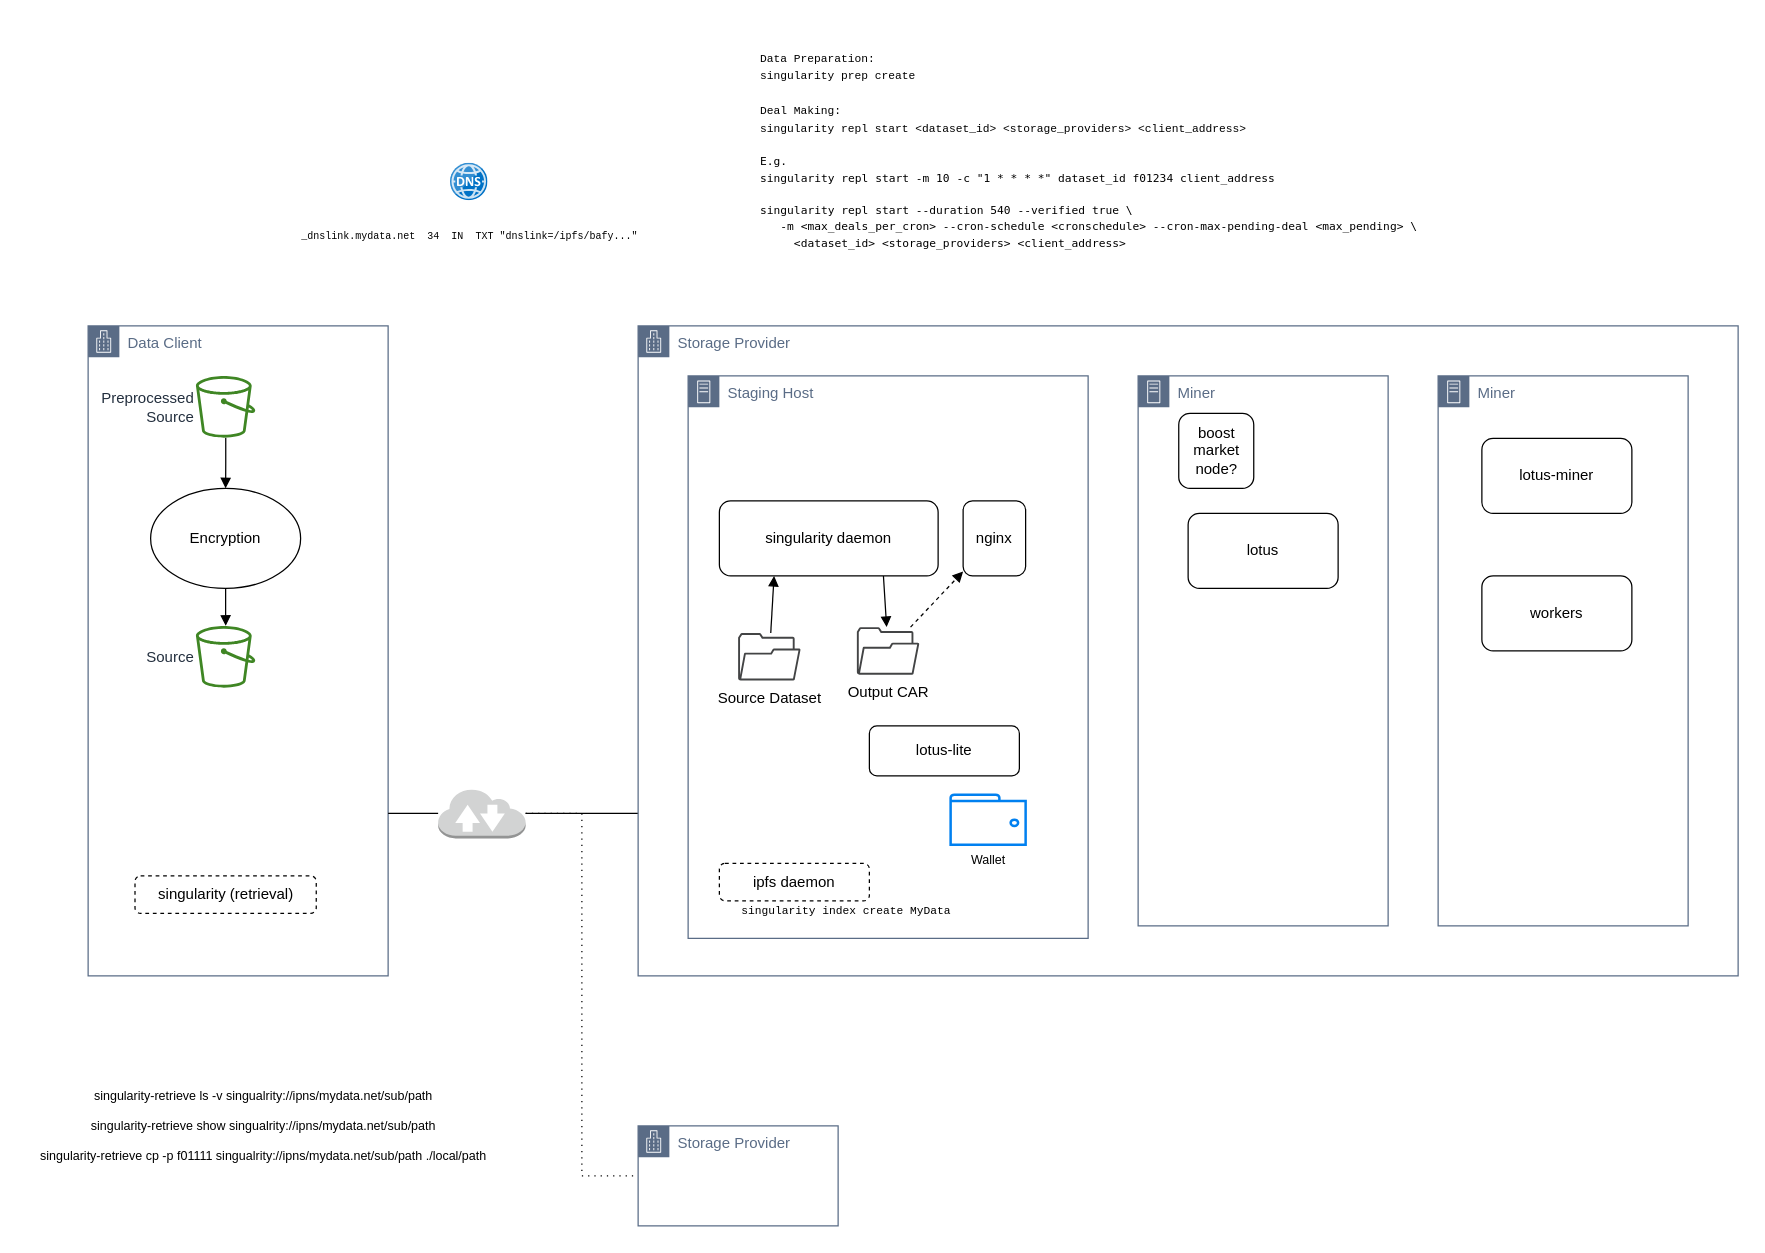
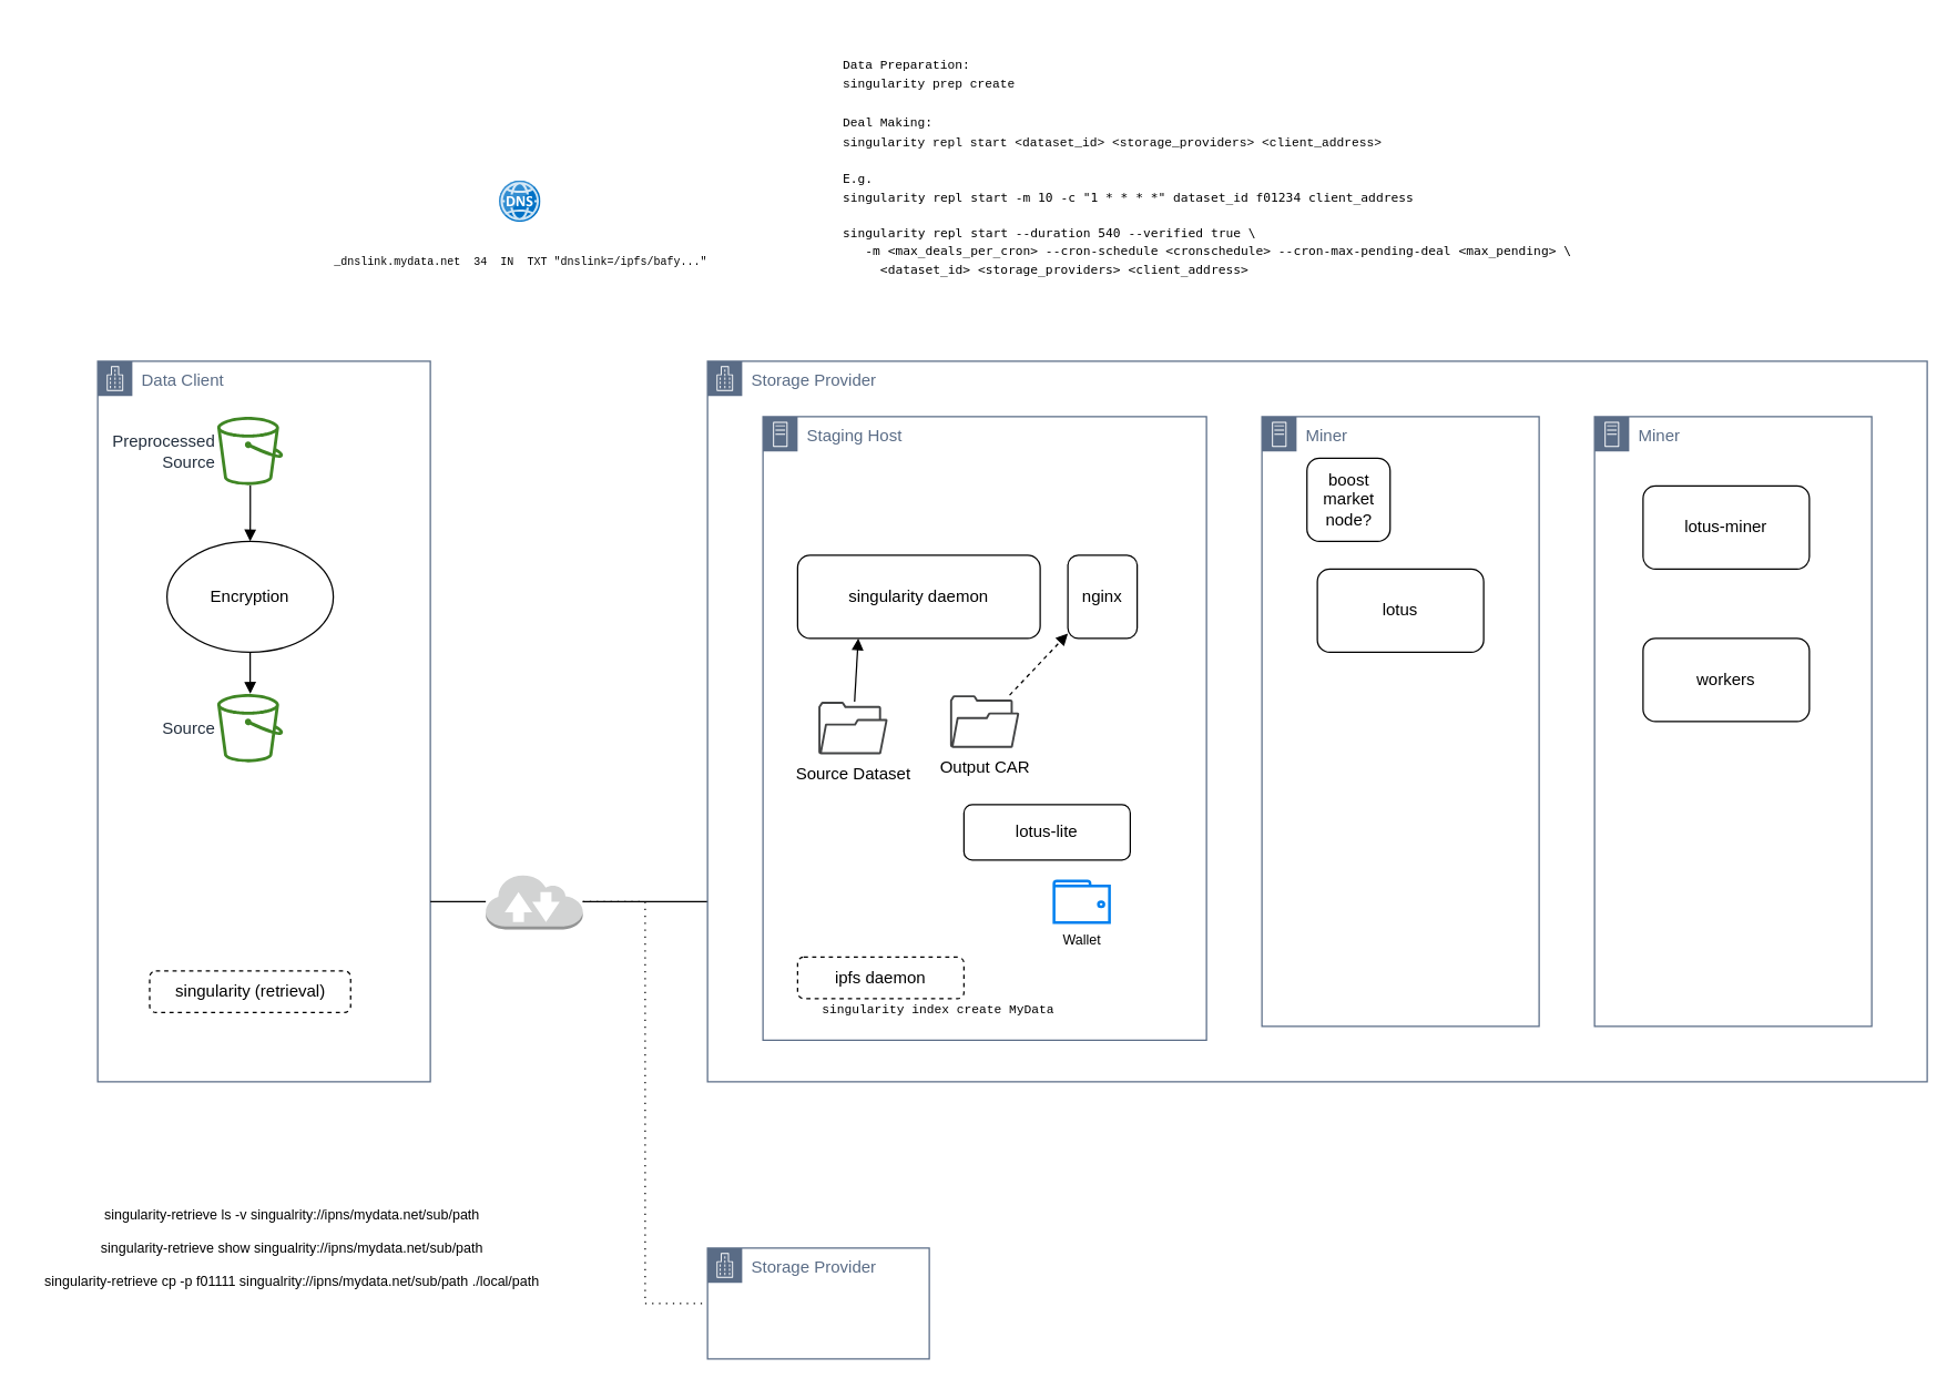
  <mxCell id="0" />
  <mxCell id="1" parent="0" />
  <mxCell id="2" style="edgeStyle=orthogonalEdgeStyle;rounded=0;orthogonalLoop=1;jettySize=auto;html=1;entryX=0;entryY=0.75;entryDx=0;entryDy=0;endArrow=none;endFill=0;startArrow=none;" parent="1" source="30" target="10" edge="1"><mxGeometry relative="1" as="geometry" /></mxCell>
  <mxCell id="3" value="Data Client" style="points=[[0,0],[0.25,0],[0.5,0],[0.75,0],[1,0],[1,0.25],[1,0.5],[1,0.75],[1,1],[0.75,1],[0.5,1],[0.25,1],[0,1],[0,0.75],[0,0.5],[0,0.25]];outlineConnect=0;gradientColor=none;html=1;whiteSpace=wrap;fontSize=12;fontStyle=0;container=1;pointerEvents=0;collapsible=0;recursiveResize=0;shape=mxgraph.aws4.group;grIcon=mxgraph.aws4.group_corporate_data_center;strokeColor=#5A6C86;fillColor=none;verticalAlign=top;align=left;spacingLeft=30;fontColor=#5A6C86;dashed=0;" parent="1" vertex="1"><mxGeometry x="70" y="260" width="240" height="520" as="geometry" /></mxCell>
  <mxCell id="4" style="edgeStyle=orthogonalEdgeStyle;rounded=0;orthogonalLoop=1;jettySize=auto;html=1;endArrow=block;endFill=1;" parent="3" source="5" target="8" edge="1"><mxGeometry relative="1" as="geometry" /></mxCell>
  <mxCell id="5" value="Encryption" style="ellipse;whiteSpace=wrap;html=1;" parent="3" vertex="1"><mxGeometry x="50" y="130" width="120" height="80" as="geometry" /></mxCell>
  <mxCell id="6" style="edgeStyle=orthogonalEdgeStyle;rounded=0;orthogonalLoop=1;jettySize=auto;html=1;endArrow=block;endFill=1;" parent="3" source="7" target="5" edge="1"><mxGeometry relative="1" as="geometry" /></mxCell>
  <mxCell id="7" value="Preprocessed &lt;br&gt;Source" style="sketch=0;outlineConnect=0;fontColor=#232F3E;gradientColor=none;fillColor=#3F8624;strokeColor=none;dashed=0;verticalLabelPosition=middle;verticalAlign=middle;align=right;html=1;fontSize=12;fontStyle=0;aspect=fixed;pointerEvents=1;shape=mxgraph.aws4.bucket;labelPosition=left;" parent="3" vertex="1"><mxGeometry x="86.25" y="40" width="47.5" height="49.4" as="geometry" /></mxCell>
  <mxCell id="8" value="Source" style="sketch=0;outlineConnect=0;fontColor=#232F3E;gradientColor=none;fillColor=#3F8624;strokeColor=none;dashed=0;verticalLabelPosition=middle;verticalAlign=middle;align=right;html=1;fontSize=12;fontStyle=0;aspect=fixed;pointerEvents=1;shape=mxgraph.aws4.bucket;labelPosition=left;" parent="3" vertex="1"><mxGeometry x="86.25" y="240" width="47.5" height="49.4" as="geometry" /></mxCell>
  <mxCell id="9" value="singularity (retrieval)" style="rounded=1;whiteSpace=wrap;html=1;dashed=1;" parent="3" vertex="1"><mxGeometry x="37.5" y="440" width="145" height="30" as="geometry" /></mxCell>
  <mxCell id="10" value="Storage Provider" style="points=[[0,0],[0.25,0],[0.5,0],[0.75,0],[1,0],[1,0.25],[1,0.5],[1,0.75],[1,1],[0.75,1],[0.5,1],[0.25,1],[0,1],[0,0.75],[0,0.5],[0,0.25]];outlineConnect=0;gradientColor=none;html=1;whiteSpace=wrap;fontSize=12;fontStyle=0;container=1;pointerEvents=0;collapsible=0;recursiveResize=0;shape=mxgraph.aws4.group;grIcon=mxgraph.aws4.group_corporate_data_center;strokeColor=#5A6C86;fillColor=none;verticalAlign=top;align=left;spacingLeft=30;fontColor=#5A6C86;dashed=0;" parent="1" vertex="1"><mxGeometry x="510" y="260" width="880" height="520" as="geometry" /></mxCell>
  <mxCell id="11" value="Staging Host" style="points=[[0,0],[0.25,0],[0.5,0],[0.75,0],[1,0],[1,0.25],[1,0.5],[1,0.75],[1,1],[0.75,1],[0.5,1],[0.25,1],[0,1],[0,0.75],[0,0.5],[0,0.25]];outlineConnect=0;gradientColor=none;html=1;whiteSpace=wrap;fontSize=12;fontStyle=0;container=1;pointerEvents=0;collapsible=0;recursiveResize=0;shape=mxgraph.aws4.group;grIcon=mxgraph.aws4.group_on_premise;strokeColor=#5A6C86;fillColor=none;verticalAlign=top;align=left;spacingLeft=30;fontColor=#5A6C86;dashed=0;" parent="10" vertex="1"><mxGeometry x="40" y="40" width="320" height="450" as="geometry" /></mxCell>
  <mxCell id="12" style="edgeStyle=none;rounded=0;orthogonalLoop=1;jettySize=auto;html=1;entryX=0.25;entryY=1;entryDx=0;entryDy=0;fontSize=10;fontColor=#000000;endArrow=block;endFill=1;" parent="11" source="13" target="15" edge="1"><mxGeometry relative="1" as="geometry" /></mxCell>
  <mxCell id="13" value="Source Dataset" style="sketch=0;pointerEvents=1;shadow=0;dashed=0;html=1;strokeColor=none;fillColor=#434445;aspect=fixed;labelPosition=center;verticalLabelPosition=bottom;verticalAlign=top;align=center;outlineConnect=0;shape=mxgraph.vvd.folder;" parent="11" vertex="1"><mxGeometry x="40" y="205.7" width="50" height="38" as="geometry" /></mxCell>
- <mxCell id="14" style="edgeStyle=none;rounded=0;orthogonalLoop=1;jettySize=auto;html=1;fontSize=10;fontColor=#000000;endArrow=block;endFill=1;exitX=0.75;exitY=1;exitDx=0;exitDy=0;" parent="11" source="15" target="17" edge="1"><mxGeometry relative="1" as="geometry" /></mxCell>
  <mxCell id="15" value="singularity daemon" style="rounded=1;whiteSpace=wrap;html=1;" parent="11" vertex="1"><mxGeometry x="25" y="100" width="175" height="60" as="geometry" /></mxCell>
  <mxCell id="16" style="edgeStyle=none;rounded=0;orthogonalLoop=1;jettySize=auto;html=1;fontSize=10;fontColor=#000000;endArrow=block;endFill=1;dashed=1;" parent="11" source="17" target="18" edge="1"><mxGeometry relative="1" as="geometry" /></mxCell>
  <mxCell id="17" value="Output CAR" style="sketch=0;pointerEvents=1;shadow=0;dashed=0;html=1;strokeColor=none;fillColor=#434445;aspect=fixed;labelPosition=center;verticalLabelPosition=bottom;verticalAlign=top;align=center;outlineConnect=0;shape=mxgraph.vvd.folder;" parent="11" vertex="1"><mxGeometry x="135" y="201" width="50" height="38" as="geometry" /></mxCell>
  <mxCell id="18" value="nginx" style="rounded=1;whiteSpace=wrap;html=1;" parent="11" vertex="1"><mxGeometry x="220" y="100" width="50" height="60" as="geometry" /></mxCell>
  <mxCell id="19" value="ipfs daemon" style="rounded=1;whiteSpace=wrap;html=1;dashed=1;" parent="11" vertex="1"><mxGeometry x="25" y="390" width="120" height="30" as="geometry" /></mxCell>
  <mxCell id="20" value="&lt;meta charset=&quot;utf-8&quot; style=&quot;font-size: 9px;&quot;&gt;&lt;pre style=&quot;box-sizing: border-box; font-family: ui-monospace, SFMono-Regular, &amp;quot;SF Mono&amp;quot;, Menlo, Consolas, &amp;quot;Liberation Mono&amp;quot;, monospace; font-size: 9px; margin-top: 0px; margin-bottom: 0px; overflow-wrap: normal; padding: 16px; overflow: auto; line-height: 1.45; background-color: var(--color-canvas-subtle); border-radius: 6px; word-break: normal;&quot;&gt;singularity index create MyData&lt;/pre&gt;&lt;div style=&quot;font-size: 9px;&quot;&gt;&lt;br style=&quot;color: rgb(201, 209, 217); font-family: -apple-system, &amp;quot;system-ui&amp;quot;, &amp;quot;Segoe UI&amp;quot;, Helvetica, Arial, sans-serif, &amp;quot;Apple Color Emoji&amp;quot;, &amp;quot;Segoe UI Emoji&amp;quot;; font-size: 9px; font-style: normal; font-variant-ligatures: normal; font-variant-caps: normal; font-weight: 400; letter-spacing: normal; orphans: 2; text-align: start; text-indent: 0px; text-transform: none; widows: 2; word-spacing: 0px; -webkit-text-stroke-width: 0px; background-color: rgb(13, 17, 23); text-decoration-thickness: initial; text-decoration-style: initial; text-decoration-color: initial;&quot;&gt;&lt;/div&gt;" style="text;whiteSpace=wrap;html=1;fontSize=9;fontColor=#000000;" parent="11" vertex="1"><mxGeometry x="25" y="400" width="320" height="50" as="geometry" /></mxCell>
  <mxCell id="21" value="lotus-lite" style="rounded=1;whiteSpace=wrap;html=1;" vertex="1" parent="11"><mxGeometry x="145" y="280" width="120" height="40" as="geometry" /></mxCell>
- <mxCell id="22" value="Wallet" style="html=1;verticalLabelPosition=bottom;align=center;labelBackgroundColor=#ffffff;verticalAlign=top;strokeWidth=2;strokeColor=#0080F0;shadow=0;dashed=0;shape=mxgraph.ios7.icons.wallet;fontSize=10;fontColor=#000000;" parent="11" vertex="1"><mxGeometry x="210" y="335" width="60" height="40" as="geometry" /></mxCell>
+ <mxCell id="22" value="Wallet" style="html=1;verticalLabelPosition=bottom;align=center;labelBackgroundColor=#ffffff;verticalAlign=top;strokeWidth=2;strokeColor=#0080F0;shadow=0;dashed=0;shape=mxgraph.ios7.icons.wallet;fontSize=10;fontColor=#000000;" parent="11" vertex="1"><mxGeometry x="210" y="335" width="40" height="30" as="geometry" /></mxCell>
  <mxCell id="23" value="Miner" style="points=[[0,0],[0.25,0],[0.5,0],[0.75,0],[1,0],[1,0.25],[1,0.5],[1,0.75],[1,1],[0.75,1],[0.5,1],[0.25,1],[0,1],[0,0.75],[0,0.5],[0,0.25]];outlineConnect=0;gradientColor=none;html=1;whiteSpace=wrap;fontSize=12;fontStyle=0;container=1;pointerEvents=0;collapsible=0;recursiveResize=0;shape=mxgraph.aws4.group;grIcon=mxgraph.aws4.group_on_premise;strokeColor=#5A6C86;fillColor=none;verticalAlign=top;align=left;spacingLeft=30;fontColor=#5A6C86;dashed=0;" parent="10" vertex="1"><mxGeometry x="400" y="40" width="200" height="440" as="geometry" /></mxCell>
  <mxCell id="24" value="lotus" style="rounded=1;whiteSpace=wrap;html=1;" parent="23" vertex="1"><mxGeometry x="40" y="110" width="120" height="60" as="geometry" /></mxCell>
  <mxCell id="25" value="boost market node?" style="rounded=1;whiteSpace=wrap;html=1;" parent="23" vertex="1"><mxGeometry x="32.5" y="30" width="60" height="60" as="geometry" /></mxCell>
  <mxCell id="26" value="lotus-miner" style="rounded=1;whiteSpace=wrap;html=1;" parent="10" vertex="1"><mxGeometry x="675" y="90" width="120" height="60" as="geometry" /></mxCell>
  <mxCell id="27" value="Miner" style="points=[[0,0],[0.25,0],[0.5,0],[0.75,0],[1,0],[1,0.25],[1,0.5],[1,0.75],[1,1],[0.75,1],[0.5,1],[0.25,1],[0,1],[0,0.75],[0,0.5],[0,0.25]];outlineConnect=0;gradientColor=none;html=1;whiteSpace=wrap;fontSize=12;fontStyle=0;container=1;pointerEvents=0;collapsible=0;recursiveResize=0;shape=mxgraph.aws4.group;grIcon=mxgraph.aws4.group_on_premise;strokeColor=#5A6C86;fillColor=none;verticalAlign=top;align=left;spacingLeft=30;fontColor=#5A6C86;dashed=0;" parent="10" vertex="1"><mxGeometry x="640" y="40" width="200" height="440" as="geometry" /></mxCell>
  <mxCell id="28" value="workers" style="rounded=1;whiteSpace=wrap;html=1;" parent="27" vertex="1"><mxGeometry x="35" y="160" width="120" height="60" as="geometry" /></mxCell>
  <mxCell id="29" style="rounded=0;orthogonalLoop=1;jettySize=auto;html=1;endArrow=none;endFill=0;entryX=0;entryY=0.5;entryDx=0;entryDy=0;dashed=1;dashPattern=1 4;edgeStyle=orthogonalEdgeStyle;" parent="1" source="30" target="32" edge="1"><mxGeometry relative="1" as="geometry" /></mxCell>
  <mxCell id="30" value="" style="outlineConnect=0;dashed=0;verticalLabelPosition=bottom;verticalAlign=top;align=center;html=1;shape=mxgraph.aws3.internet_2;fillColor=#D2D3D3;gradientColor=none;" parent="1" vertex="1"><mxGeometry x="350" y="630" width="70" height="40" as="geometry" /></mxCell>
  <mxCell id="31" value="" style="edgeStyle=orthogonalEdgeStyle;rounded=0;orthogonalLoop=1;jettySize=auto;html=1;entryX=0;entryY=0.5;entryDx=0;entryDy=0;endArrow=none;endFill=0;exitX=1;exitY=0.75;exitDx=0;exitDy=0;" parent="1" source="3" target="30" edge="1"><mxGeometry relative="1" as="geometry"><mxPoint x="290" y="520" as="sourcePoint" /><mxPoint x="510" y="520" as="targetPoint" /></mxGeometry></mxCell>
  <mxCell id="32" value="Storage Provider" style="points=[[0,0],[0.25,0],[0.5,0],[0.75,0],[1,0],[1,0.25],[1,0.5],[1,0.75],[1,1],[0.75,1],[0.5,1],[0.25,1],[0,1],[0,0.75],[0,0.5],[0,0.25]];outlineConnect=0;gradientColor=none;html=1;whiteSpace=wrap;fontSize=12;fontStyle=0;container=1;pointerEvents=0;collapsible=0;recursiveResize=0;shape=mxgraph.aws4.group;grIcon=mxgraph.aws4.group_corporate_data_center;strokeColor=#5A6C86;fillColor=none;verticalAlign=top;align=left;spacingLeft=30;fontColor=#5A6C86;dashed=0;" parent="1" vertex="1"><mxGeometry x="510" y="900" width="160" height="80" as="geometry" /></mxCell>
  <mxCell id="33" value="&lt;pre style=&quot;box-sizing: border-box; margin-top: 0px; margin-bottom: 0px; overflow-wrap: normal; padding: 16px; overflow: auto; line-height: 1.45; background-color: var(--color-canvas-subtle); border-radius: 6px; word-break: normal;&quot;&gt;&lt;span style=&quot;box-sizing: border-box;&quot; class=&quot;pl-c&quot;&gt;&lt;font face=&quot;ui-monospace, SFMono-Regular, SF Mono, Menlo, Consolas, Liberation Mono, monospace&quot;&gt;Data Preparation: &lt;br&gt;singularity prep create &lt;br&gt;&lt;br&gt;Deal Making:&lt;br&gt;singularity repl start &amp;lt;dataset_id&amp;gt; &amp;lt;storage_providers&amp;gt; &amp;lt;client_address&amp;gt;&lt;br&gt;&lt;/font&gt;&lt;/span&gt;&lt;br&gt;E.g. &lt;br&gt;singularity repl start -m 10 -c &quot;1 * * * *&quot; dataset_id f01234 client_address&lt;br&gt;&lt;br&gt;singularity repl start --duration 540 --verified true \&lt;br&gt; &amp;nbsp; -m &amp;lt;max_deals_per_cron&amp;gt; --cron-schedule &amp;lt;cronschedule&amp;gt; --cron-max-pending-deal &amp;lt;max_pending&amp;gt; \&lt;br&gt;&amp;nbsp; &amp;nbsp; &amp;nbsp;&amp;lt;dataset_id&amp;gt; &amp;lt;storage_providers&amp;gt; &amp;lt;client_address&amp;gt;&lt;/pre&gt;" style="text;html=1;align=left;verticalAlign=middle;resizable=0;points=[];autosize=1;strokeColor=none;fillColor=none;fontSize=9;fontColor=default;" parent="1" vertex="1"><mxGeometry x="590" y="20" width="580" height="200" as="geometry" /></mxCell>
  <mxCell id="34" value="&lt;div style=&quot;font-size: 10px;&quot;&gt;singularity-retrieve ls -v singualrity://ipns/mydata.net/sub/path&lt;/div&gt;&lt;div style=&quot;font-size: 10px;&quot;&gt;&lt;br style=&quot;font-size: 10px;&quot;&gt;&lt;/div&gt;&lt;div style=&quot;font-size: 10px;&quot;&gt;&lt;div style=&quot;font-size: 10px;&quot;&gt;singularity-retrieve show singualrity://ipns/mydata.net/sub/path&lt;/div&gt;&lt;/div&gt;&lt;div style=&quot;font-size: 10px;&quot;&gt;&lt;br style=&quot;font-size: 10px;&quot;&gt;&lt;/div&gt;&lt;div style=&quot;font-size: 10px;&quot;&gt;&lt;div style=&quot;font-size: 10px;&quot;&gt;singularity-retrieve cp -p f01111 singualrity://ipns/mydata.net/sub/path ./local/path&lt;/div&gt;&lt;/div&gt;" style="text;html=1;align=center;verticalAlign=middle;resizable=0;points=[];autosize=1;strokeColor=none;fillColor=none;fontSize=10;fontColor=#000000;" parent="1" vertex="1"><mxGeometry x="20" y="865" width="380" height="70" as="geometry" /></mxCell>
  <mxCell id="35" value="&lt;pre style=&quot;box-sizing: border-box; font-family: ui-monospace, SFMono-Regular, &amp;quot;SF Mono&amp;quot;, Menlo, Consolas, &amp;quot;Liberation Mono&amp;quot;, monospace; font-size: 8px; margin-top: 0px; margin-bottom: 16px; overflow-wrap: normal; padding: 16px; overflow: auto; line-height: 1.45; background-color: var(--color-canvas-subtle); border-radius: 6px; text-align: start;&quot; class=&quot;notranslate&quot; lang=&quot;text&quot;&gt;&lt;code style=&quot;box-sizing: border-box; font-family: ui-monospace, SFMono-Regular, &amp;quot;SF Mono&amp;quot;, Menlo, Consolas, &amp;quot;Liberation Mono&amp;quot;, monospace; font-size: 8px; padding: 0px; margin: 0px; background: transparent; border-radius: 6px; word-break: normal; border: 0px; display: inline; overflow: visible; line-height: inherit; overflow-wrap: normal;&quot;&gt;_dnslink.mydata.net  34  IN  TXT &quot;dnslink=/ipfs/bafy...&quot;&lt;/code&gt;&lt;/pre&gt;" style="sketch=0;aspect=fixed;html=1;points=[];align=center;image;fontSize=8;image=img/lib/mscae/DNS.svg;labelBackgroundColor=none;fontColor=#000000;" parent="1" vertex="1"><mxGeometry x="360" y="130" width="30" height="30" as="geometry" /></mxCell>
